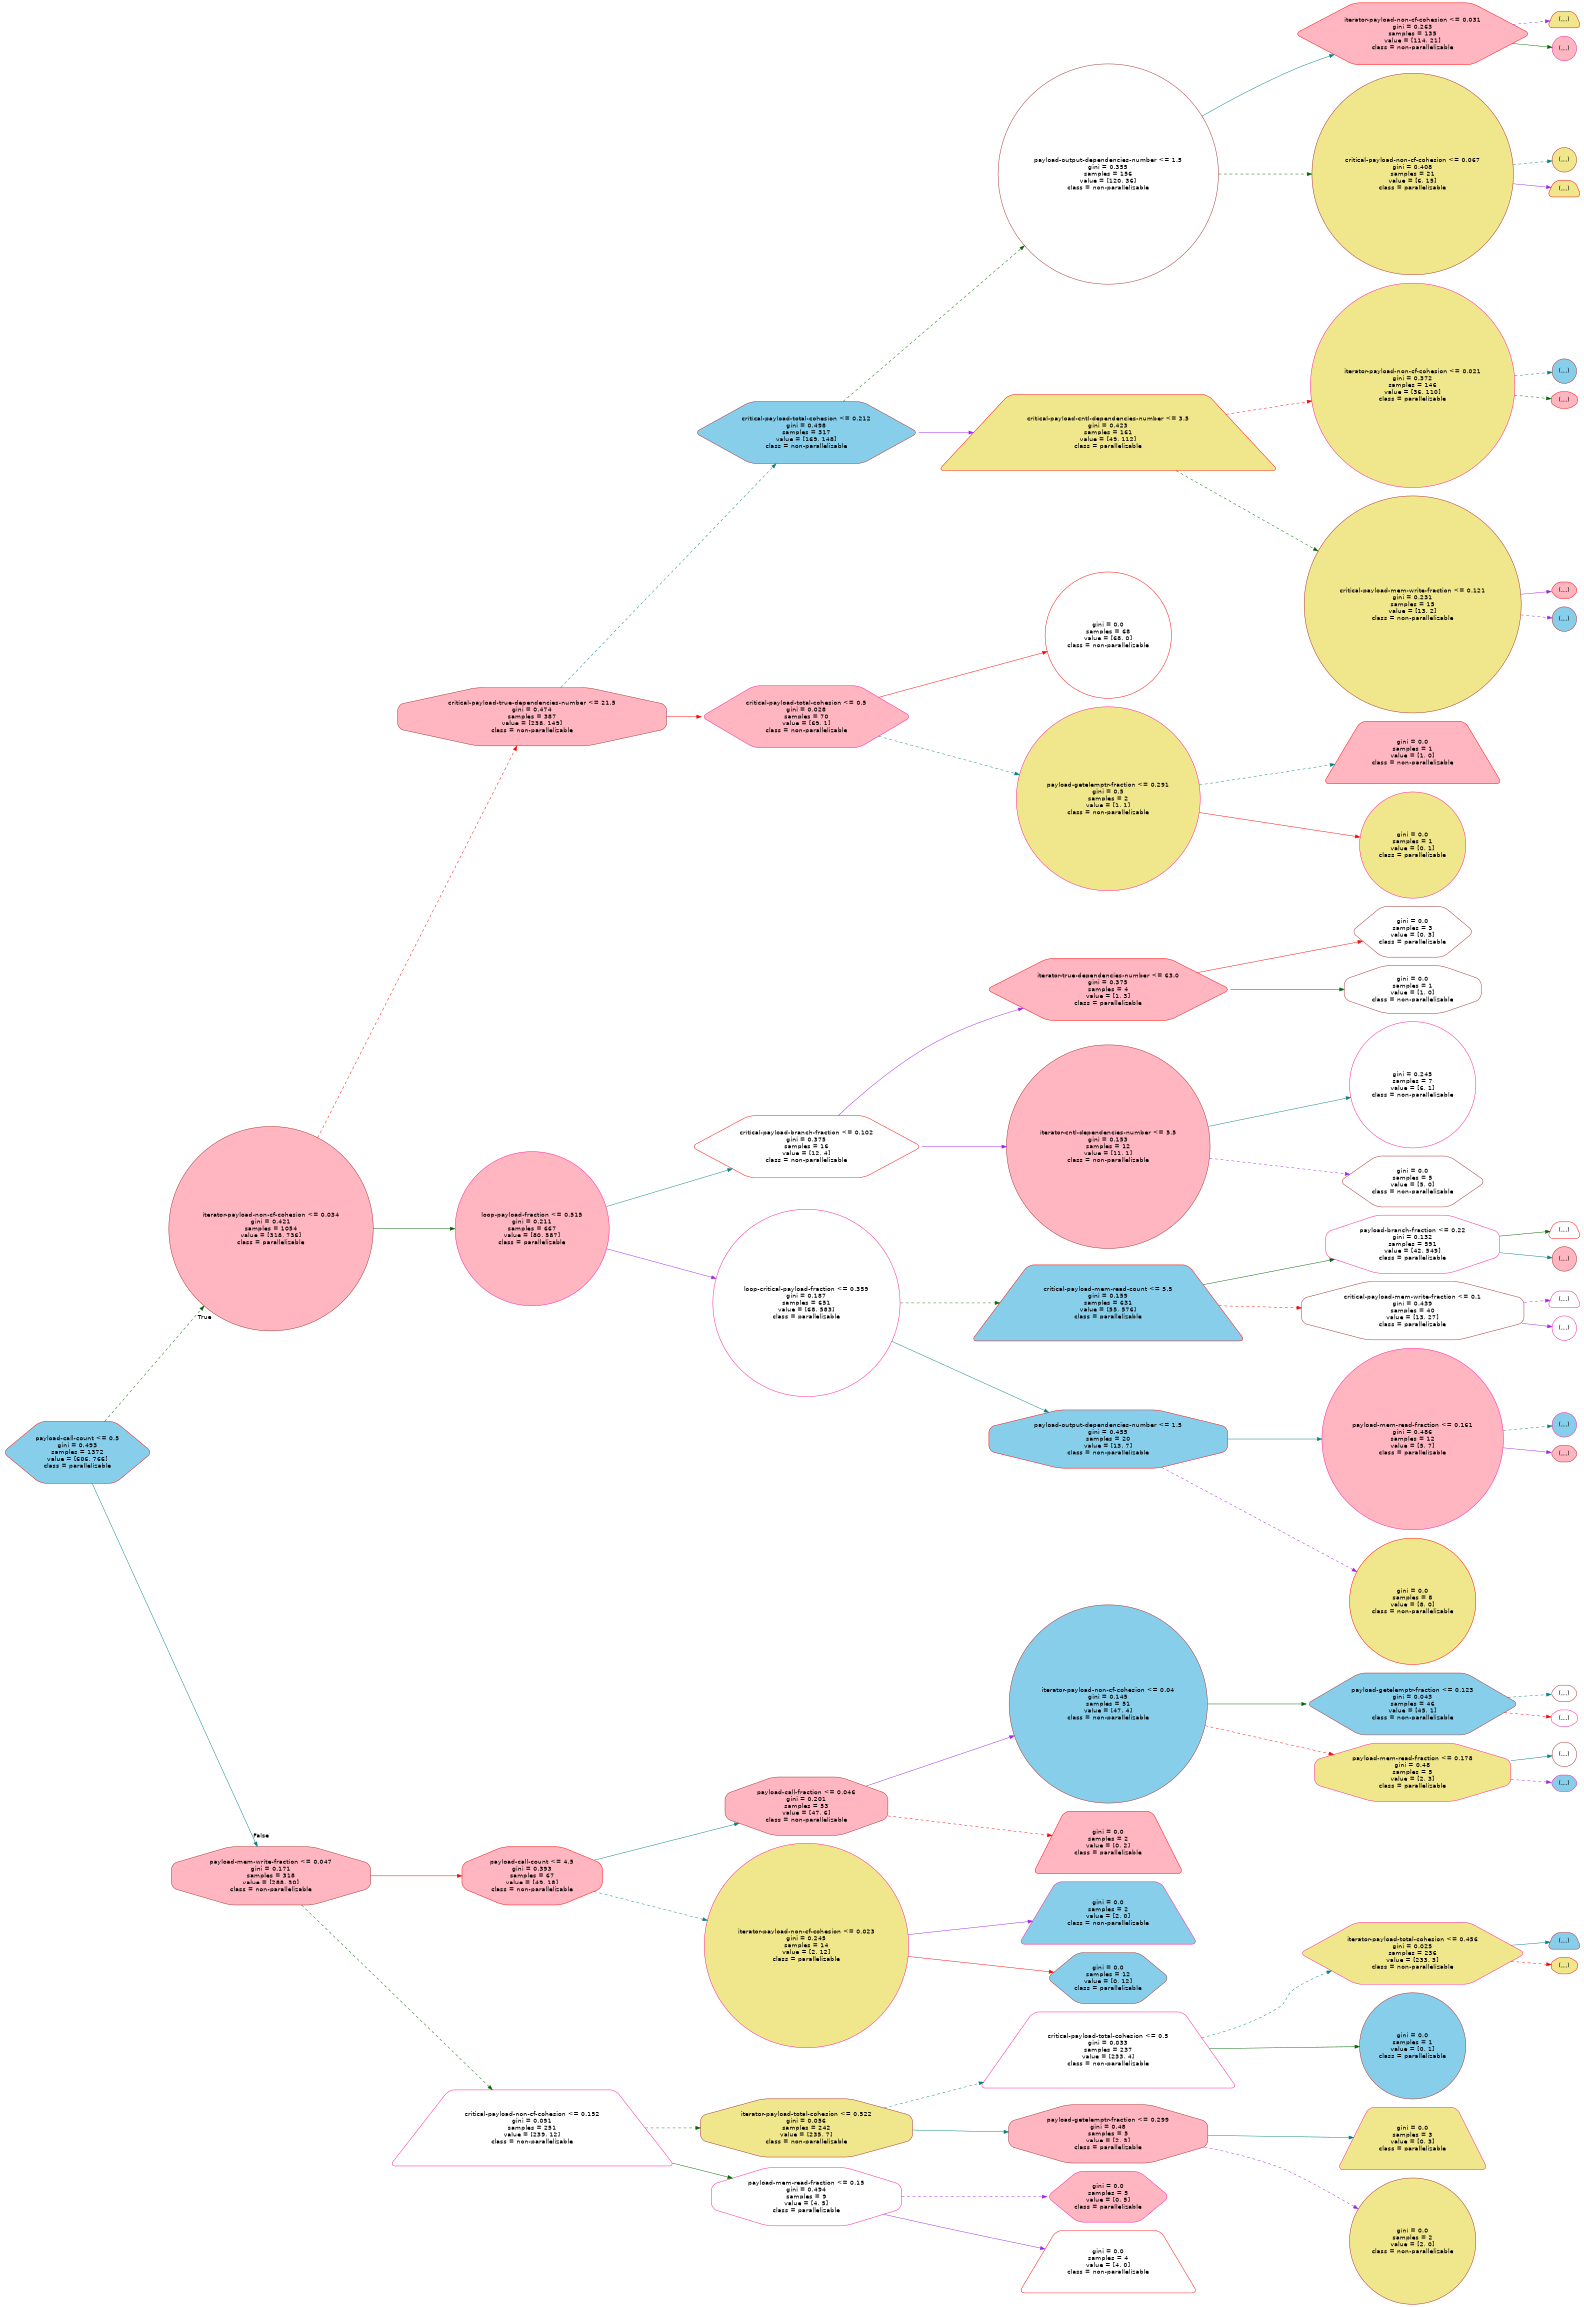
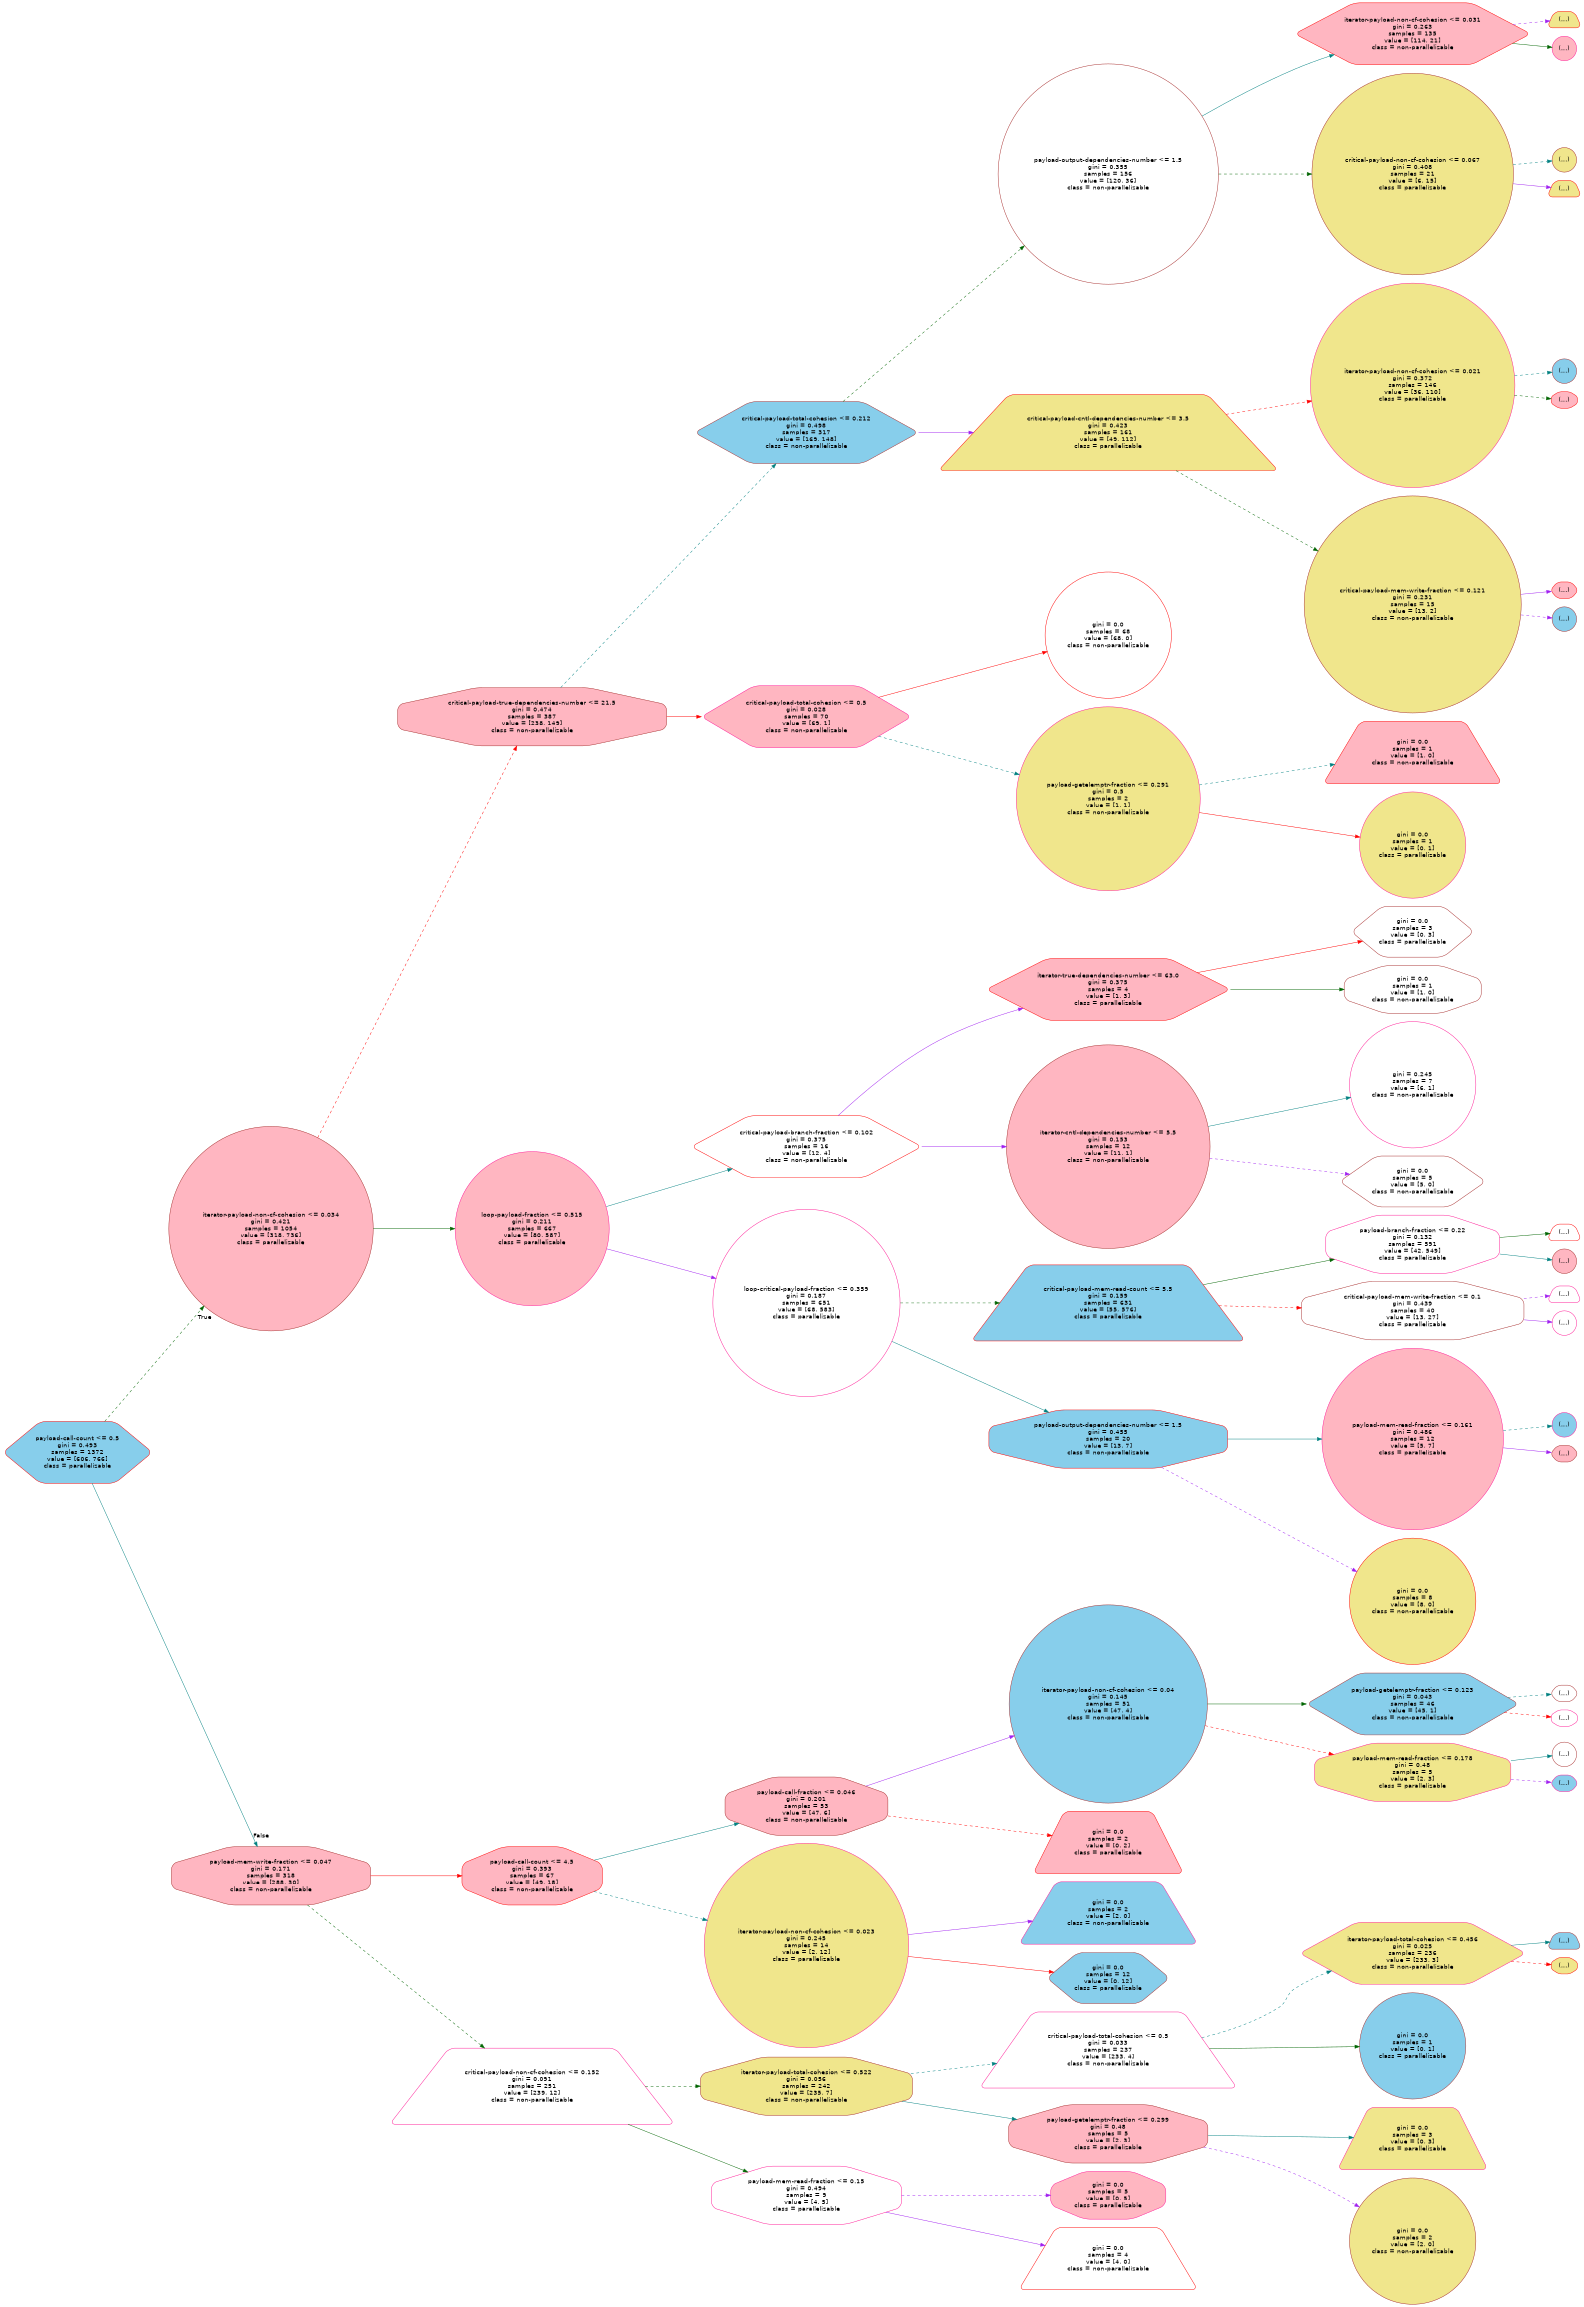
  digraph {
    rankdir=LR
    node [color=brown fillcolor=lightpink fontname=helvetica shape=circle style="filled, rounded"]
    edge [fontname=helvetica color=teal style=solid]
    n1 [color=red fillcolor=skyblue label="payload-call-count <= 0.5\ngini = 0.493\nsamples = 1372\nvalue = [606, 766]\nclass = parallelizable" shape=hexagon]
    n2 [label="iterator-payload-non-cf-cohesion <= 0.034\ngini = 0.421\nsamples = 1054\nvalue = [318, 736]\nclass = parallelizable"]
    n3 [label="payload-mem-write-fraction <= 0.047\ngini = 0.171\nsamples = 318\nvalue = [288, 30]\nclass = non-parallelizable" shape=octagon]
    n4 [label="critical-payload-true-dependencies-number <= 21.5\ngini = 0.474\nsamples = 387\nvalue = [238, 149]\nclass = non-parallelizable" shape=octagon]
    n5 [color=deeppink label="loop-payload-fraction <= 0.515\ngini = 0.211\nsamples = 667\nvalue = [80, 587]\nclass = parallelizable"]
    n6 [fillcolor=skyblue label="critical-payload-total-cohesion <= 0.212\ngini = 0.498\nsamples = 317\nvalue = [169, 148]\nclass = non-parallelizable" shape=hexagon]
    n7 [color=deeppink label="critical-payload-total-cohesion <= 0.5\ngini = 0.028\nsamples = 70\nvalue = [69, 1]\nclass = non-parallelizable" shape=hexagon]
    n8 [fillcolor=white label="payload-output-dependencies-number <= 1.5\ngini = 0.355\nsamples = 156\nvalue = [120, 36]\nclass = non-parallelizable"]
    n9 [color=red fillcolor=khaki label="critical-payload-cntl-dependencies-number <= 3.5\ngini = 0.423\nsamples = 161\nvalue = [49, 112]\nclass = parallelizable" shape=trapezium]
    n10 [color=red label="iterator-payload-non-cf-cohesion <= 0.031\ngini = 0.263\nsamples = 135\nvalue = [114, 21]\nclass = non-parallelizable" shape=hexagon]
    n11 [fillcolor=khaki label="critical-payload-non-cf-cohesion <= 0.067\ngini = 0.408\nsamples = 21\nvalue = [6, 15]\nclass = parallelizable"]
    n12 [color=red fillcolor=khaki label="(...)" shape=trapezium]
    n13 [color=deeppink label="(...)"]
    n14 [fillcolor=khaki label="(...)"]
    n15 [color=red fillcolor=khaki label="(...)" shape=trapezium]
    n16 [color=deeppink fillcolor=khaki label="iterator-payload-non-cf-cohesion <= 0.021\ngini = 0.372\nsamples = 146\nvalue = [36, 110]\nclass = parallelizable"]
    n17 [fillcolor=khaki label="critical-payload-mem-write-fraction <= 0.121\ngini = 0.231\nsamples = 15\nvalue = [13, 2]\nclass = non-parallelizable"]
    n18 [fillcolor=skyblue label="(...)"]
    n19 [color=red label="(...)" shape=octagon]
    n20 [color=red label="(...)" shape=hexagon]
    n21 [fillcolor=skyblue label="(...)"]
    n22 [color=red fillcolor=white label="gini = 0.0\nsamples = 68\nvalue = [68, 0]\nclass = non-parallelizable"]
    n23 [color=deeppink fillcolor=khaki label="payload-getelemptr-fraction <= 0.291\ngini = 0.5\nsamples = 2\nvalue = [1, 1]\nclass = non-parallelizable"]
    n24 [color=red label="gini = 0.0\nsamples = 1\nvalue = [1, 0]\nclass = non-parallelizable" shape=trapezium]
    n25 [color=deeppink fillcolor=khaki label="gini = 0.0\nsamples = 1\nvalue = [0, 1]\nclass = parallelizable"]
    n26 [color=red fillcolor=white label="critical-payload-branch-fraction <= 0.102\ngini = 0.375\nsamples = 16\nvalue = [12, 4]\nclass = non-parallelizable" shape=hexagon]
    n27 [color=deeppink fillcolor=white label="loop-critical-payload-fraction <= 0.359\ngini = 0.187\nsamples = 651\nvalue = [68, 583]\nclass = parallelizable"]
    n28 [color=red label="iterator-true-dependencies-number <= 63.0\ngini = 0.375\nsamples = 4\nvalue = [1, 3]\nclass = parallelizable" shape=hexagon]
    n29 [label="iterator-cntl-dependencies-number <= 5.5\ngini = 0.153\nsamples = 12\nvalue = [11, 1]\nclass = non-parallelizable"]
    n30 [fillcolor=white label="gini = 0.0\nsamples = 3\nvalue = [0, 3]\nclass = parallelizable" shape=hexagon]
    n31 [fillcolor=white label="gini = 0.0\nsamples = 1\nvalue = [1, 0]\nclass = non-parallelizable" shape=octagon]
    n32 [color=deeppink fillcolor=white label="gini = 0.245\nsamples = 7\nvalue = [6, 1]\nclass = non-parallelizable"]
    n33 [fillcolor=white label="gini = 0.0\nsamples = 5\nvalue = [5, 0]\nclass = non-parallelizable" shape=hexagon]
    n34 [color=red fillcolor=skyblue label="critical-payload-mem-read-count <= 5.5\ngini = 0.159\nsamples = 631\nvalue = [55, 576]\nclass = parallelizable" shape=trapezium]
    n35 [color=red fillcolor=skyblue label="payload-output-dependencies-number <= 1.5\ngini = 0.455\nsamples = 20\nvalue = [13, 7]\nclass = non-parallelizable" shape=octagon]
    n36 [color=deeppink fillcolor=white label="payload-branch-fraction <= 0.22\ngini = 0.132\nsamples = 591\nvalue = [42, 549]\nclass = parallelizable" shape=octagon]
    n37 [fillcolor=white label="critical-payload-mem-write-fraction <= 0.1\ngini = 0.439\nsamples = 40\nvalue = [13, 27]\nclass = parallelizable" shape=octagon]
    n38 [color=red fillcolor=white label="(...)" shape=trapezium]
    n39 [label="(...)"]
    n40 [color=deeppink fillcolor=white label="(...)" shape=trapezium]
    n41 [color=deeppink fillcolor=white label="(...)"]
    n42 [color=deeppink label="payload-mem-read-fraction <= 0.161\ngini = 0.486\nsamples = 12\nvalue = [5, 7]\nclass = parallelizable"]
    n43 [color=red fillcolor=khaki label="gini = 0.0\nsamples = 8\nvalue = [8, 0]\nclass = non-parallelizable"]
    n44 [color=deeppink fillcolor=skyblue label="(...)"]
    n45 [label="(...)" shape=hexagon]
    n46 [color=red label="payload-call-count <= 4.5\ngini = 0.393\nsamples = 67\nvalue = [49, 18]\nclass = non-parallelizable" shape=octagon]
    n47 [color=deeppink fillcolor=white label="critical-payload-non-cf-cohesion <= 0.152\ngini = 0.091\nsamples = 251\nvalue = [239, 12]\nclass = non-parallelizable" shape=trapezium]
    n48 [label="payload-call-fraction <= 0.046\ngini = 0.201\nsamples = 53\nvalue = [47, 6]\nclass = non-parallelizable" shape=octagon]
    n49 [color=deeppink fillcolor=khaki label="iterator-payload-non-cf-cohesion <= 0.023\ngini = 0.245\nsamples = 14\nvalue = [2, 12]\nclass = parallelizable"]
    n50 [fillcolor=skyblue label="iterator-payload-non-cf-cohesion <= 0.04\ngini = 0.145\nsamples = 51\nvalue = [47, 4]\nclass = non-parallelizable"]
    n51 [color=red label="gini = 0.0\nsamples = 2\nvalue = [0, 2]\nclass = parallelizable" shape=trapezium]
    n52 [fillcolor=skyblue label="payload-getelemptr-fraction <= 0.123\ngini = 0.043\nsamples = 46\nvalue = [45, 1]\nclass = non-parallelizable" shape=hexagon]
    n53 [color=deeppink fillcolor=khaki label="payload-mem-read-fraction <= 0.178\ngini = 0.48\nsamples = 5\nvalue = [2, 3]\nclass = parallelizable" shape=octagon]
    n54 [fillcolor=white label="(...)" shape=hexagon]
    n55 [color=deeppink fillcolor=white label="(...)" shape=octagon]
    n56 [fillcolor=white label="(...)"]
    n57 [color=deeppink fillcolor=skyblue label="(...)" shape=hexagon]
    n58 [color=deeppink fillcolor=skyblue label="gini = 0.0\nsamples = 2\nvalue = [2, 0]\nclass = non-parallelizable" shape=trapezium]
    n59 [fillcolor=skyblue label="gini = 0.0\nsamples = 12\nvalue = [0, 12]\nclass = parallelizable" shape=hexagon]
    n60 [fillcolor=khaki label="iterator-payload-total-cohesion <= 0.522\ngini = 0.056\nsamples = 242\nvalue = [235, 7]\nclass = non-parallelizable" shape=octagon]
    n61 [color=deeppink fillcolor=white label="payload-mem-read-fraction <= 0.15\ngini = 0.494\nsamples = 9\nvalue = [4, 5]\nclass = parallelizable" shape=octagon]
    n62 [color=deeppink fillcolor=white label="critical-payload-total-cohesion <= 0.5\ngini = 0.033\nsamples = 237\nvalue = [233, 4]\nclass = non-parallelizable" shape=trapezium]
    n63 [label="payload-getelemptr-fraction <= 0.299\ngini = 0.48\nsamples = 5\nvalue = [2, 3]\nclass = parallelizable" shape=octagon]
    n64 [color=deeppink fillcolor=khaki label="iterator-payload-total-cohesion <= 0.456\ngini = 0.025\nsamples = 236\nvalue = [233, 3]\nclass = non-parallelizable" shape=hexagon]
    n65 [fillcolor=skyblue label="gini = 0.0\nsamples = 1\nvalue = [0, 1]\nclass = parallelizable"]
    n66 [fillcolor=skyblue label="(...)" shape=trapezium]
    n67 [color=red fillcolor=khaki label="(...)" shape=octagon]
    n68 [color=deeppink fillcolor=khaki label="gini = 0.0\nsamples = 3\nvalue = [0, 3]\nclass = parallelizable" shape=trapezium]
    n69 [fillcolor=khaki label="gini = 0.0\nsamples = 2\nvalue = [2, 0]\nclass = non-parallelizable"]
-   n70 [color=deeppink label="gini = 0.0\nsamples = 5\nvalue = [0, 5]\nclass = parallelizable" shape=hexagon]
+   n70 [color=deeppink label="gini = 0.0\nsamples = 5\nvalue = [0, 5]\nclass = parallelizable" shape=octagon]
    n71 [color=red fillcolor=white label="gini = 0.0\nsamples = 4\nvalue = [4, 0]\nclass = non-parallelizable" shape=trapezium]
    n1 -> n2 [headlabel=True labelangle=45 labeldistance=2.5 color=darkgreen style=dashed]
    n1 -> n3 [headlabel=False labelangle=-45 labeldistance=2.5]
    n2 -> n4 [color=red style=dashed]
    n2 -> n5 [color=darkgreen]
    n3 -> n46 [color=red]
    n3 -> n47 [color=darkgreen style=dashed]
    n4 -> n6 [style=dashed]
    n4 -> n7 [color=red]
    n5 -> n26
    n5 -> n27 [color=purple]
    n6 -> n8 [color=darkgreen style=dashed]
    n6 -> n9 [color=purple]
    n7 -> n22 [color=red]
    n7 -> n23 [style=dashed]
    n8 -> n10
    n8 -> n11 [color=darkgreen style=dashed]
    n9 -> n16 [color=red style=dashed]
    n9 -> n17 [color=darkgreen style=dashed]
    n10 -> n12 [color=purple style=dashed]
    n10 -> n13 [color=darkgreen]
    n11 -> n14 [style=dashed]
    n11 -> n15 [color=purple]
    n16 -> n18 [style=dashed]
    n16 -> n19 [color=darkgreen style=dashed]
    n17 -> n20 [color=purple]
    n17 -> n21 [color=purple style=dashed]
    n23 -> n24 [style=dashed]
    n23 -> n25 [color=red]
    n26 -> n28 [color=purple]
    n26 -> n29 [color=purple]
    n27 -> n34 [color=darkgreen style=dashed]
    n27 -> n35
    n28 -> n30 [color=red]
    n28 -> n31 [color=darkgreen]
    n29 -> n32
    n29 -> n33 [color=purple style=dashed]
    n34 -> n36 [color=darkgreen]
    n34 -> n37 [color=red style=dashed]
    n35 -> n42
    n35 -> n43 [color=purple style=dashed]
    n36 -> n38 [color=darkgreen]
    n36 -> n39
    n37 -> n40 [color=purple style=dashed]
    n37 -> n41 [color=purple]
    n42 -> n44 [style=dashed]
    n42 -> n45 [color=purple]
    n46 -> n48
    n46 -> n49 [style=dashed]
    n47 -> n60 [color=darkgreen style=dashed]
    n47 -> n61 [color=darkgreen]
    n48 -> n50 [color=purple]
    n48 -> n51 [color=red style=dashed]
    n49 -> n58 [color=purple]
    n49 -> n59 [color=red]
    n50 -> n52 [color=darkgreen]
    n50 -> n53 [color=red style=dashed]
    n52 -> n54 [style=dashed]
    n52 -> n55 [color=red style=dashed]
    n53 -> n56
    n53 -> n57 [color=purple style=dashed]
    n60 -> n62 [style=dashed]
    n60 -> n63
    n61 -> n70 [color=purple style=dashed]
    n61 -> n71 [color=purple]
    n62 -> n64 [style=dashed]
    n62 -> n65 [color=darkgreen]
    n63 -> n68
    n63 -> n69 [color=purple style=dashed]
    n64 -> n66
    n64 -> n67 [color=red style=dashed]
  }
